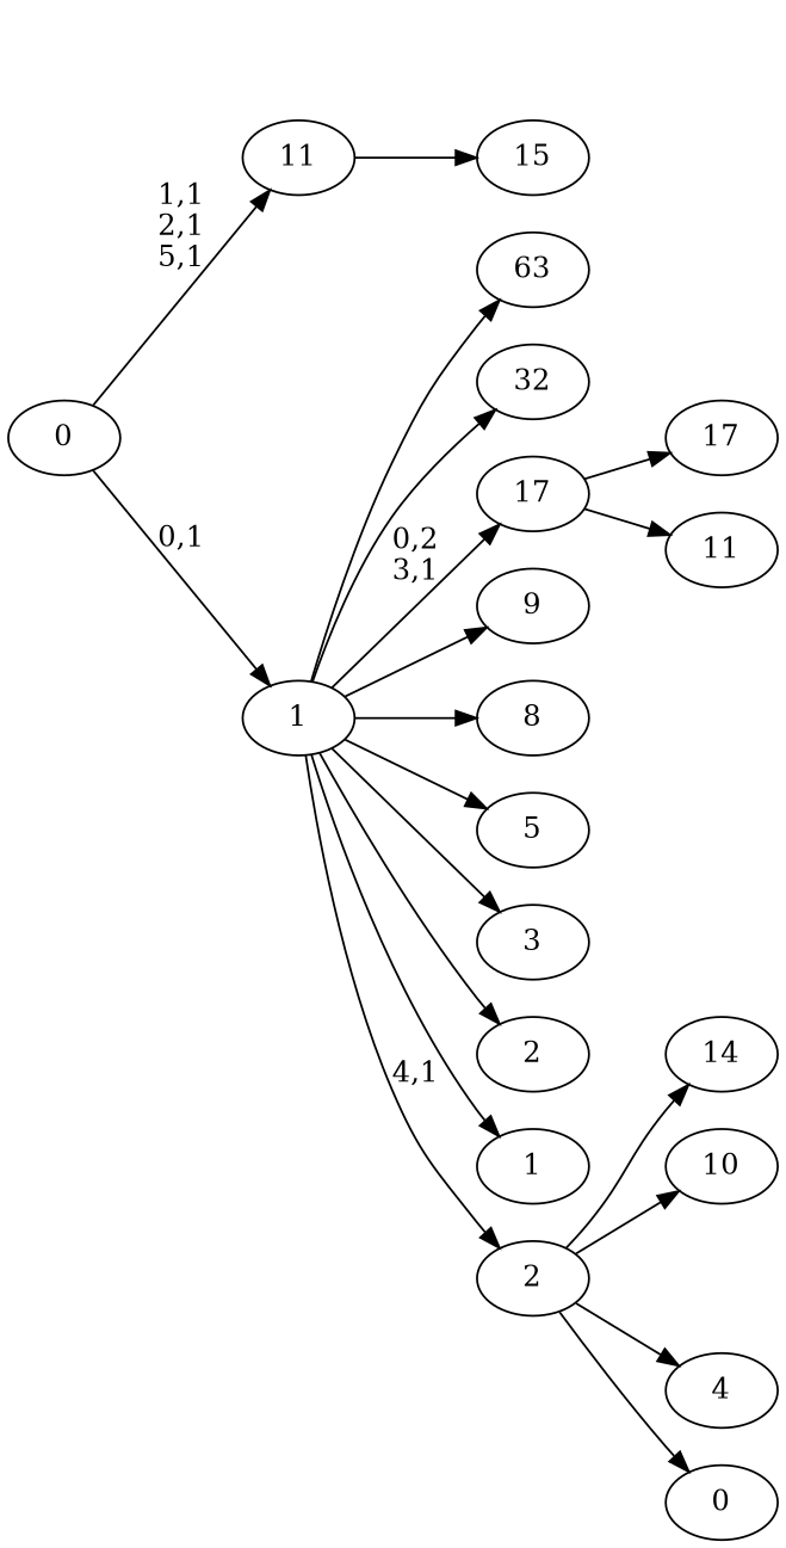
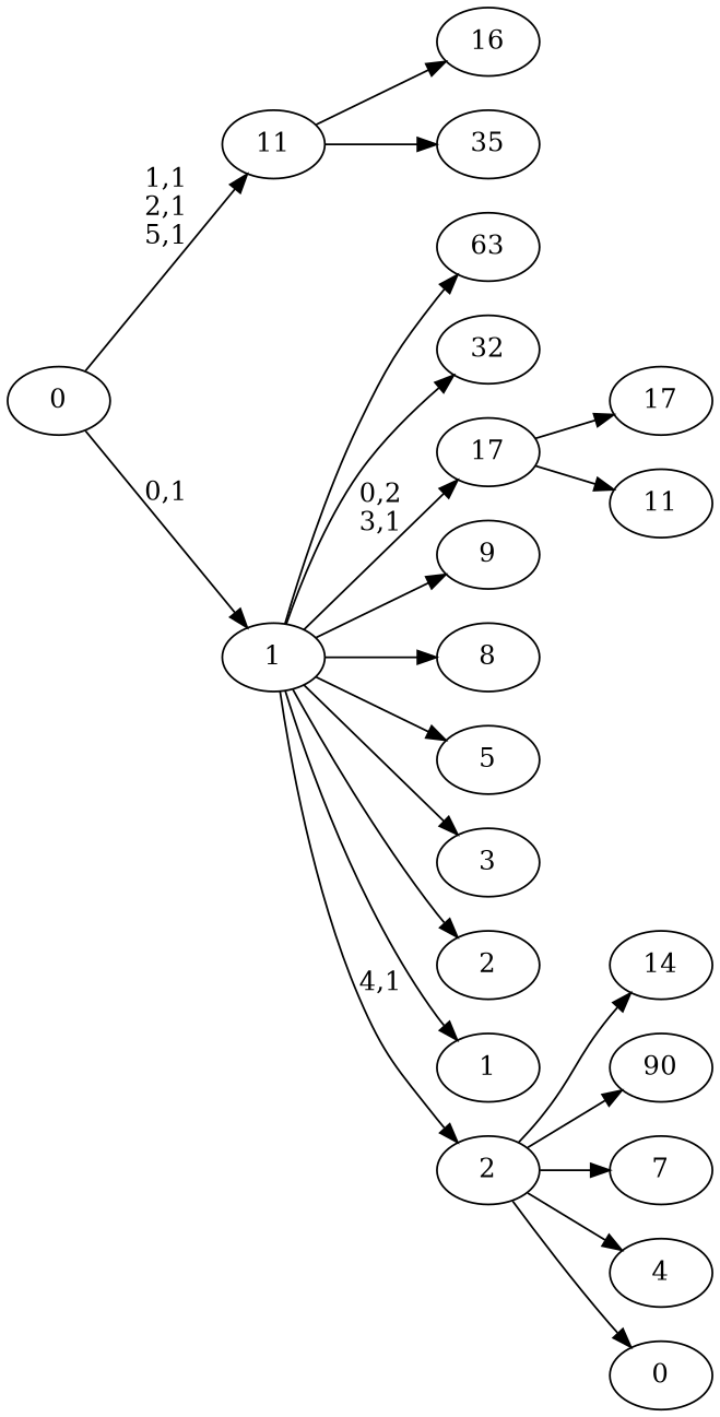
  digraph {
    rankdir=LR
    n1 [label=17]
-   n3 [label=15]
+   n2 [label=16]
+   n3 [label=35]
    n4 [label=14]
    n5 [label=63]
    n6 [label=32]
    n7 [label=11]
    17
-   n9 [label=10]
+   n9 [label=90]
    n10 [label=9]
    n11 [label=8]
+   n12 [label=7]
    11
    n14 [label=5]
    n15 [label=4]
    n16 [label=3]
    n17 [label=2]
    n18 [label=1]
    n19 [label=0]
    2
    1
    0
    17 -> n1
    17 -> n7
+   11 -> n2
    11 -> n3
    2 -> n4
    2 -> n9
+   2 -> n12
    2 -> n15
    2 -> n19
    1 -> n5
    1 -> n6
    1 -> 17 [label="0,2\n3,1"]
    1 -> n10
    1 -> n11
    1 -> n14
    1 -> n16
    1 -> n17
    1 -> n18
    1 -> 2 [label="4,1"]
    0 -> 11 [label="1,1\n2,1\n5,1"]
    0 -> 1 [label="0,1"]
  }
